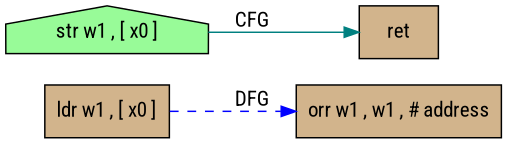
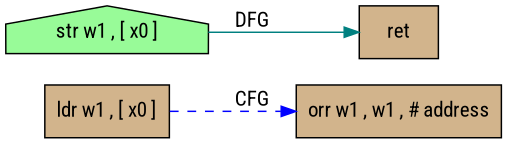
  digraph {
    fontname="Roboto Condensed"
    rankdir=LR
    node [fillcolor=tan fontname="Roboto Condensed" shape=box style=filled]
    edge [fontname="Roboto Condensed"]
    n1 [label="ldr w1 , [ x0 ]"]
    n2 [label="orr w1 , w1 , # address"]
    n3 [fillcolor=palegreen label="str w1 , [ x0 ]" shape=house]
    n4 [label=ret]
-   n1 -> n2 [color=blue label=DFG style=dashed]
-   n3 -> n4 [color=teal label=CFG style=solid]
+   n1 -> n2 [color=blue label=CFG style=dashed]
+   n3 -> n4 [color=teal label=DFG style=solid]
  }
